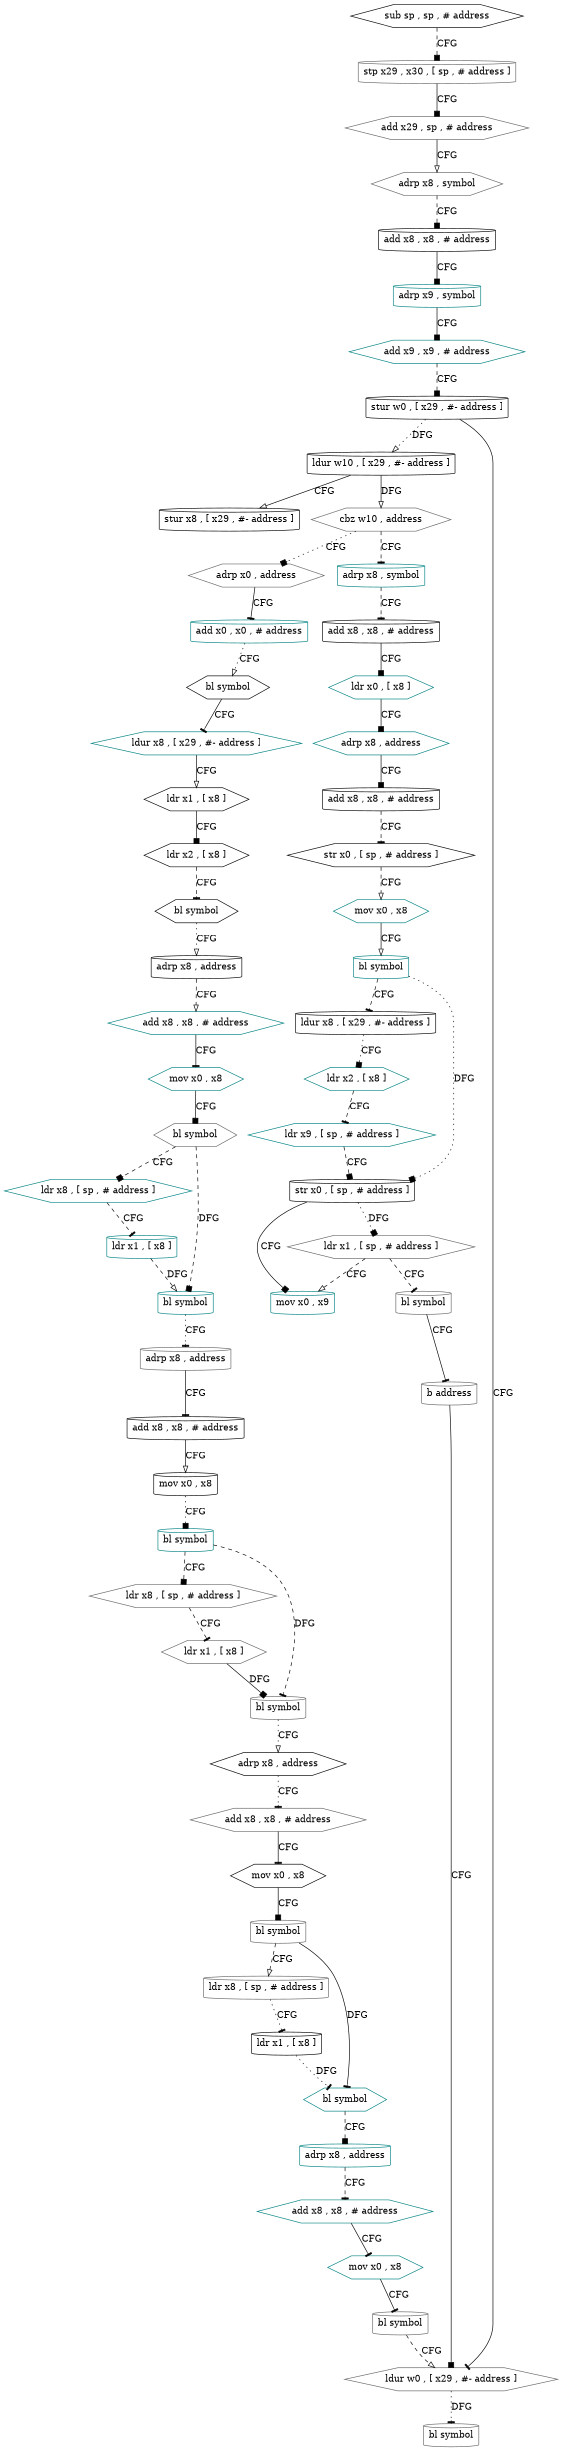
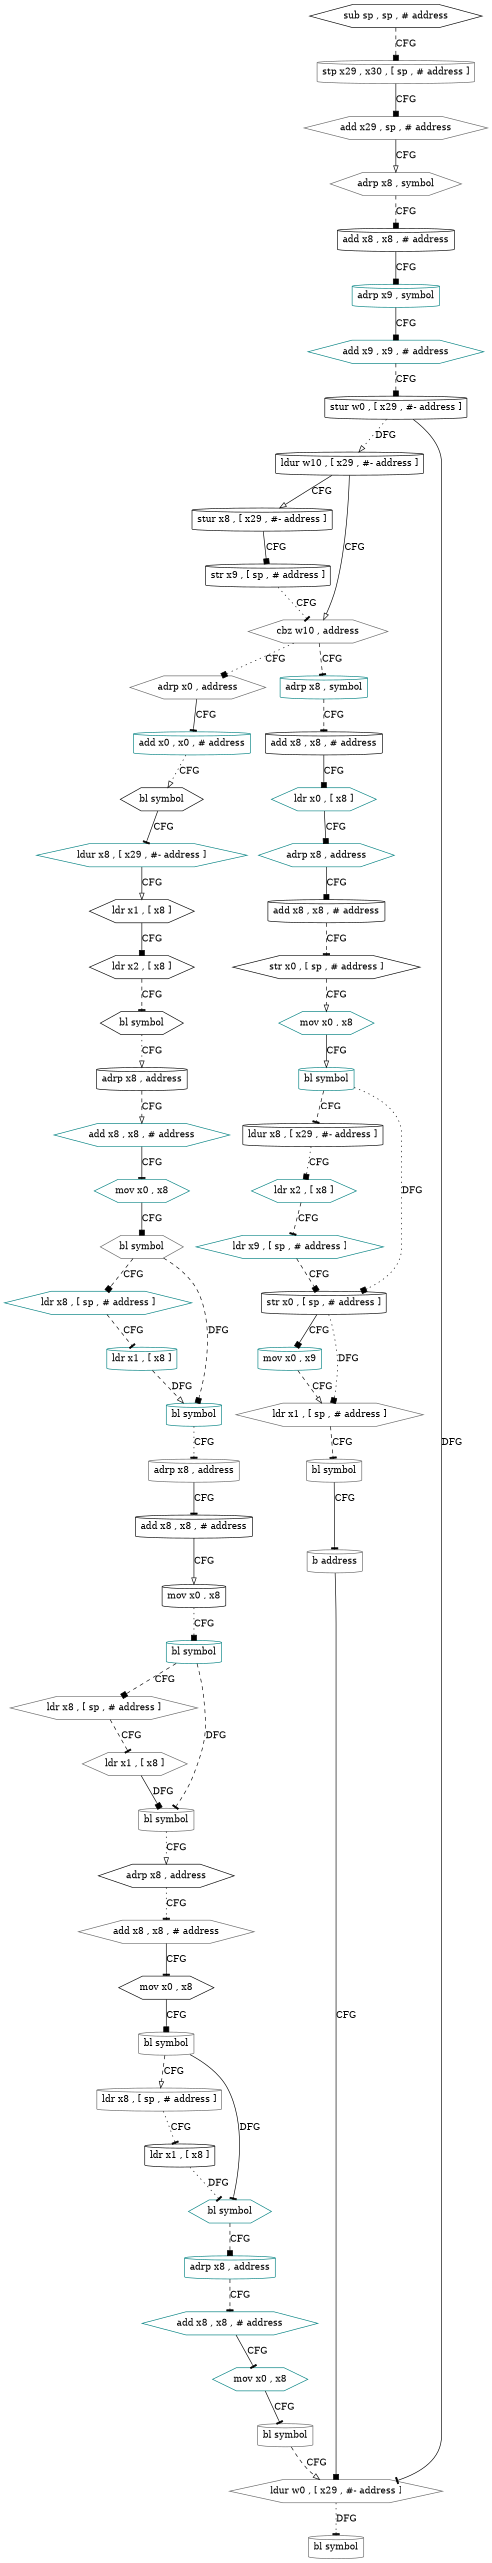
  digraph {
    node [color=teal shape=hexagon]
    edge [arrowhead=tee style=solid]
    n1 [color=black label="sub sp , sp , # address"]
    n2 [color=gray40 label="stp x29 , x30 , [ sp , # address ]" shape=cylinder]
    n3 [color=gray40 label="add x29 , sp , # address"]
    n4 [color=gray40 label="adrp x8 , symbol"]
    n5 [color=black label="add x8 , x8 , # address" shape=cylinder]
    n6 [label="adrp x9 , symbol" shape=cylinder]
    n7 [label="add x9 , x9 , # address"]
    n8 [color=black label="stur w0 , [ x29 , #- address ]" shape=cylinder]
    n9 [color=black label="ldur w10 , [ x29 , #- address ]" shape=cylinder]
    n10 [color=gray40 label="ldur w0 , [ x29 , #- address ]"]
    n11 [color=black label="stur x8 , [ x29 , #- address ]" shape=cylinder]
    n12 [color=gray40 label="cbz w10 , address"]
    n13 [color=gray40 label="bl symbol" shape=cylinder]
+   n14 [color=black label="str x9 , [ sp , # address ]" shape=cylinder]
    n15 [color=gray40 label="adrp x0 , address"]
    n16 [label="adrp x8 , symbol" shape=cylinder]
    n17 [label="add x0 , x0 , # address" shape=cylinder]
    n18 [color=black label="add x8 , x8 , # address" shape=cylinder]
    n19 [color=black label="bl symbol"]
    n20 [label="ldr x0 , [ x8 ]"]
    n21 [label="ldur x8 , [ x29 , #- address ]"]
    n22 [color=black label="ldr x1 , [ x8 ]"]
    n23 [color=black label="ldr x2 , [ x8 ]"]
    n24 [color=black label="bl symbol"]
    n25 [color=black label="adrp x8 , address" shape=cylinder]
    n26 [label="add x8 , x8 , # address"]
    n27 [label="mov x0 , x8"]
    n28 [color=gray40 label="bl symbol"]
    n29 [label="ldr x8 , [ sp , # address ]"]
    n30 [label="bl symbol" shape=cylinder]
    n31 [label="ldr x1 , [ x8 ]" shape=cylinder]
    n32 [color=gray40 label="adrp x8 , address" shape=cylinder]
    n33 [color=black label="add x8 , x8 , # address" shape=cylinder]
    n34 [color=black label="mov x0 , x8" shape=cylinder]
    n35 [label="bl symbol" shape=cylinder]
    n36 [color=gray40 label="ldr x8 , [ sp , # address ]"]
    n37 [color=gray40 label="bl symbol" shape=cylinder]
    n38 [color=gray40 label="ldr x1 , [ x8 ]"]
    n39 [color=black label="adrp x8 , address"]
    n40 [color=gray40 label="add x8 , x8 , # address"]
    n41 [color=black label="mov x0 , x8"]
    n42 [color=gray40 label="bl symbol" shape=cylinder]
    n43 [color=gray40 label="ldr x8 , [ sp , # address ]" shape=cylinder]
    n44 [label="bl symbol"]
    n45 [color=black label="ldr x1 , [ x8 ]" shape=cylinder]
    n46 [label="adrp x8 , address" shape=cylinder]
    n47 [label="add x8 , x8 , # address"]
    n48 [label="mov x0 , x8"]
    n49 [color=gray40 label="bl symbol" shape=cylinder]
    n50 [label="adrp x8 , address"]
    n51 [color=black label="add x8 , x8 , # address" shape=cylinder]
    n52 [color=black label="str x0 , [ sp , # address ]"]
    n53 [label="mov x0 , x8"]
    n54 [label="bl symbol" shape=cylinder]
    n55 [color=black label="ldur x8 , [ x29 , #- address ]" shape=cylinder]
    n56 [color=black label="str x0 , [ sp , # address ]" shape=cylinder]
    n57 [label="ldr x2 , [ x8 ]"]
    n58 [label="mov x0 , x9" shape=cylinder]
    n59 [color=gray40 label="ldr x1 , [ sp , # address ]"]
    n60 [label="ldr x9 , [ sp , # address ]"]
    n61 [color=gray40 label="bl symbol" shape=cylinder]
    n62 [color=gray40 label="b address" shape=cylinder]
    n1 -> n2 [arrowhead=box label=CFG style=dashed]
    n2 -> n3 [arrowhead=box label=CFG]
    n3 -> n4 [arrowhead=onormal label=CFG]
    n4 -> n5 [arrowhead=box label=CFG style=dashed]
    n5 -> n6 [arrowhead=box label=CFG]
    n6 -> n7 [arrowhead=box label=CFG]
    n7 -> n8 [arrowhead=box label=CFG style=dashed]
    n8 -> n9 [arrowhead=onormal label=DFG style=dotted]
-   n8 -> n10 [label=CFG]
+   n8 -> n10 [label=DFG]
    n9 -> n11 [arrowhead=onormal label=CFG]
-   n9 -> n12 [arrowhead=onormal label=DFG]
+   n9 -> n12 [arrowhead=onormal label=CFG]
    n10 -> n13 [label=DFG style=dotted]
+   n11 -> n14 [arrowhead=box label=CFG]
    n12 -> n15 [arrowhead=box label=CFG style=dotted]
    n12 -> n16 [label=CFG style=dashed]
+   n14 -> n12 [label=CFG style=dotted]
    n15 -> n17 [label=CFG]
    n16 -> n18 [label=CFG style=dashed]
    n17 -> n19 [arrowhead=onormal label=CFG style=dotted]
    n18 -> n20 [arrowhead=box label=CFG]
    n19 -> n21 [label=CFG]
    n20 -> n50 [arrowhead=box label=CFG]
    n21 -> n22 [arrowhead=onormal label=CFG]
    n22 -> n23 [arrowhead=box label=CFG]
    n23 -> n24 [label=CFG style=dashed]
    n24 -> n25 [arrowhead=onormal label=CFG style=dotted]
    n25 -> n26 [arrowhead=onormal label=CFG style=dashed]
    n26 -> n27 [label=CFG]
    n27 -> n28 [arrowhead=box label=CFG]
    n28 -> n29 [arrowhead=box label=CFG style=dashed]
    n28 -> n30 [arrowhead=box label=DFG style=dashed]
    n29 -> n31 [label=CFG style=dashed]
    n30 -> n32 [label=CFG style=dotted]
    n31 -> n30 [arrowhead=onormal label=DFG style=dashed]
    n32 -> n33 [label=CFG]
    n33 -> n34 [arrowhead=onormal label=CFG]
    n34 -> n35 [arrowhead=box label=CFG style=dotted]
    n35 -> n36 [arrowhead=box label=CFG style=dashed]
    n35 -> n37 [label=DFG style=dashed]
    n36 -> n38 [label=CFG style=dashed]
    n37 -> n39 [arrowhead=onormal label=CFG style=dotted]
    n38 -> n37 [arrowhead=box label=DFG]
    n39 -> n40 [label=CFG style=dotted]
    n40 -> n41 [label=CFG]
    n41 -> n42 [arrowhead=box label=CFG]
    n42 -> n43 [arrowhead=onormal label=CFG style=dashed]
    n42 -> n44 [label=DFG]
    n43 -> n45 [label=CFG style=dotted]
    n44 -> n46 [arrowhead=box label=CFG style=dashed]
    n45 -> n44 [label=DFG style=dotted]
    n46 -> n47 [label=CFG style=dashed]
    n47 -> n48 [label=CFG]
    n48 -> n49 [label=CFG]
    n49 -> n10 [arrowhead=onormal label=CFG style=dashed]
    n50 -> n51 [arrowhead=box label=CFG]
    n51 -> n52 [label=CFG style=dashed]
    n52 -> n53 [arrowhead=onormal label=CFG style=dashed]
    n53 -> n54 [arrowhead=onormal label=CFG]
    n54 -> n55 [label=CFG style=dashed]
    n54 -> n56 [arrowhead=box label=DFG style=dotted]
    n55 -> n57 [arrowhead=box label=CFG style=dotted]
    n56 -> n58 [arrowhead=box label=CFG]
    n56 -> n59 [arrowhead=box label=DFG style=dotted]
    n57 -> n60 [label=CFG style=dashed]
-   n59 -> n58 [arrowhead=onormal label=CFG style=dashed]
+   n58 -> n59 [arrowhead=onormal label=CFG style=dashed]
    n59 -> n61 [label=CFG style=dashed]
    n60 -> n56 [arrowhead=box label=CFG style=dashed]
    n61 -> n62 [label=CFG]
    n62 -> n10 [arrowhead=box label=CFG]
  }
